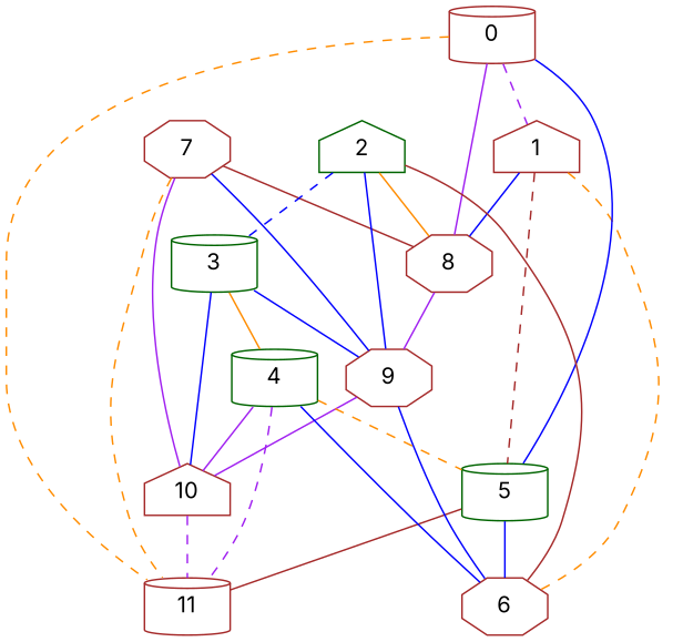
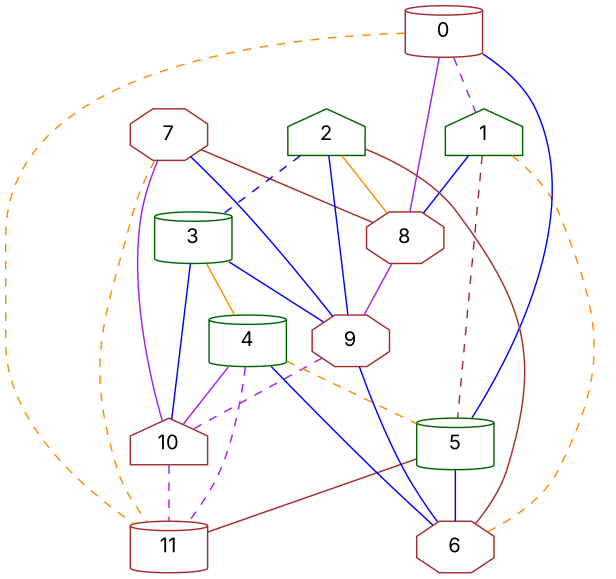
  graph {
    fontname=Inter
    node [color=brown fontname=Inter shape=cylinder]
    edge [color=blue fontname=Inter style=solid]
-   1 [shape=house]
+   1 [color=darkgreen shape=house]
    0
    5 [color=darkgreen]
    8 [shape=octagon]
    11
    6 [shape=octagon]
    7 [shape=octagon]
    9 [shape=octagon]
    10 [shape=house]
    2 [color=darkgreen shape=house]
    3 [color=darkgreen]
    4 [color=darkgreen]
    1 -- 5 [color=brown style=dashed]
    1 -- 8
    1 -- 6 [color=darkorange style=dashed]
    0 -- 1 [color=purple style=dashed]
    0 -- 5
    0 -- 8 [color=purple]
    0 -- 11 [color=darkorange style=dashed]
    5 -- 11 [color=brown]
    5 -- 6
    8 -- 9 [color=purple]
    7 -- 8 [color=brown]
    7 -- 11 [color=darkorange style=dashed]
    7 -- 9
    7 -- 10 [color=purple]
    9 -- 6
-   9 -- 10 [color=purple]
+   9 -- 10 [color=purple style=dashed]
    10 -- 11 [color=purple style=dashed]
    2 -- 8 [color=darkorange]
    2 -- 6 [color=brown]
    2 -- 9
    2 -- 3 [style=dashed]
    3 -- 9
    3 -- 10
    3 -- 4 [color=darkorange]
    4 -- 5 [color=darkorange style=dashed]
    4 -- 11 [color=purple style=dashed]
    4 -- 6
    4 -- 10 [color=purple]
  }
